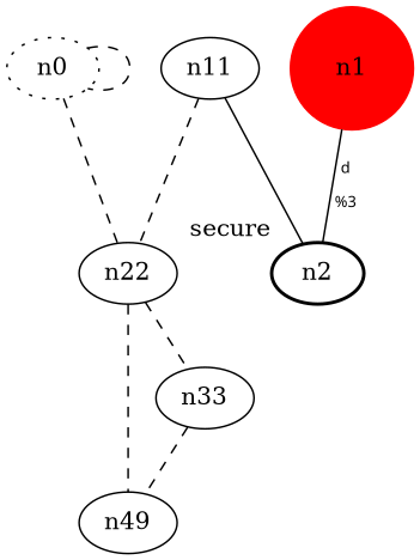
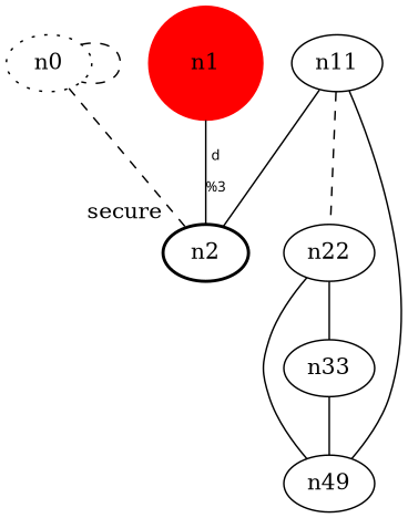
  graph {
    fontcolor=blue
    rankdir=TB
    n0 [fillcolor="#1" style=dotted]
    n2 [style=bold xlabel=secure]
    n1 [color=red height=1 style=filled width=1]
    n11
    n22
    n44 [label=n49]
    n33
    n0 -- n0 [style=dashed]
-   n0 -- n22 [style=dashed]
+   n0 -- n2 [style=dashed]
    n1 -- n2 ["fontc󠁽olor"=blue fontname="comic sans" fontsize=9 label="d\n\l\G"]
    n11 -- n2
    n11 -- n22 [style=dashed]
-   n22 -- n44 [style=dashed]
-   n22 -- n33 [style=dashed]
-   n33 -- n44 [style=dashed]
+   n11 -- n44
+   n22 -- n44
+   n22 -- n33
+   n33 -- n44
  }
